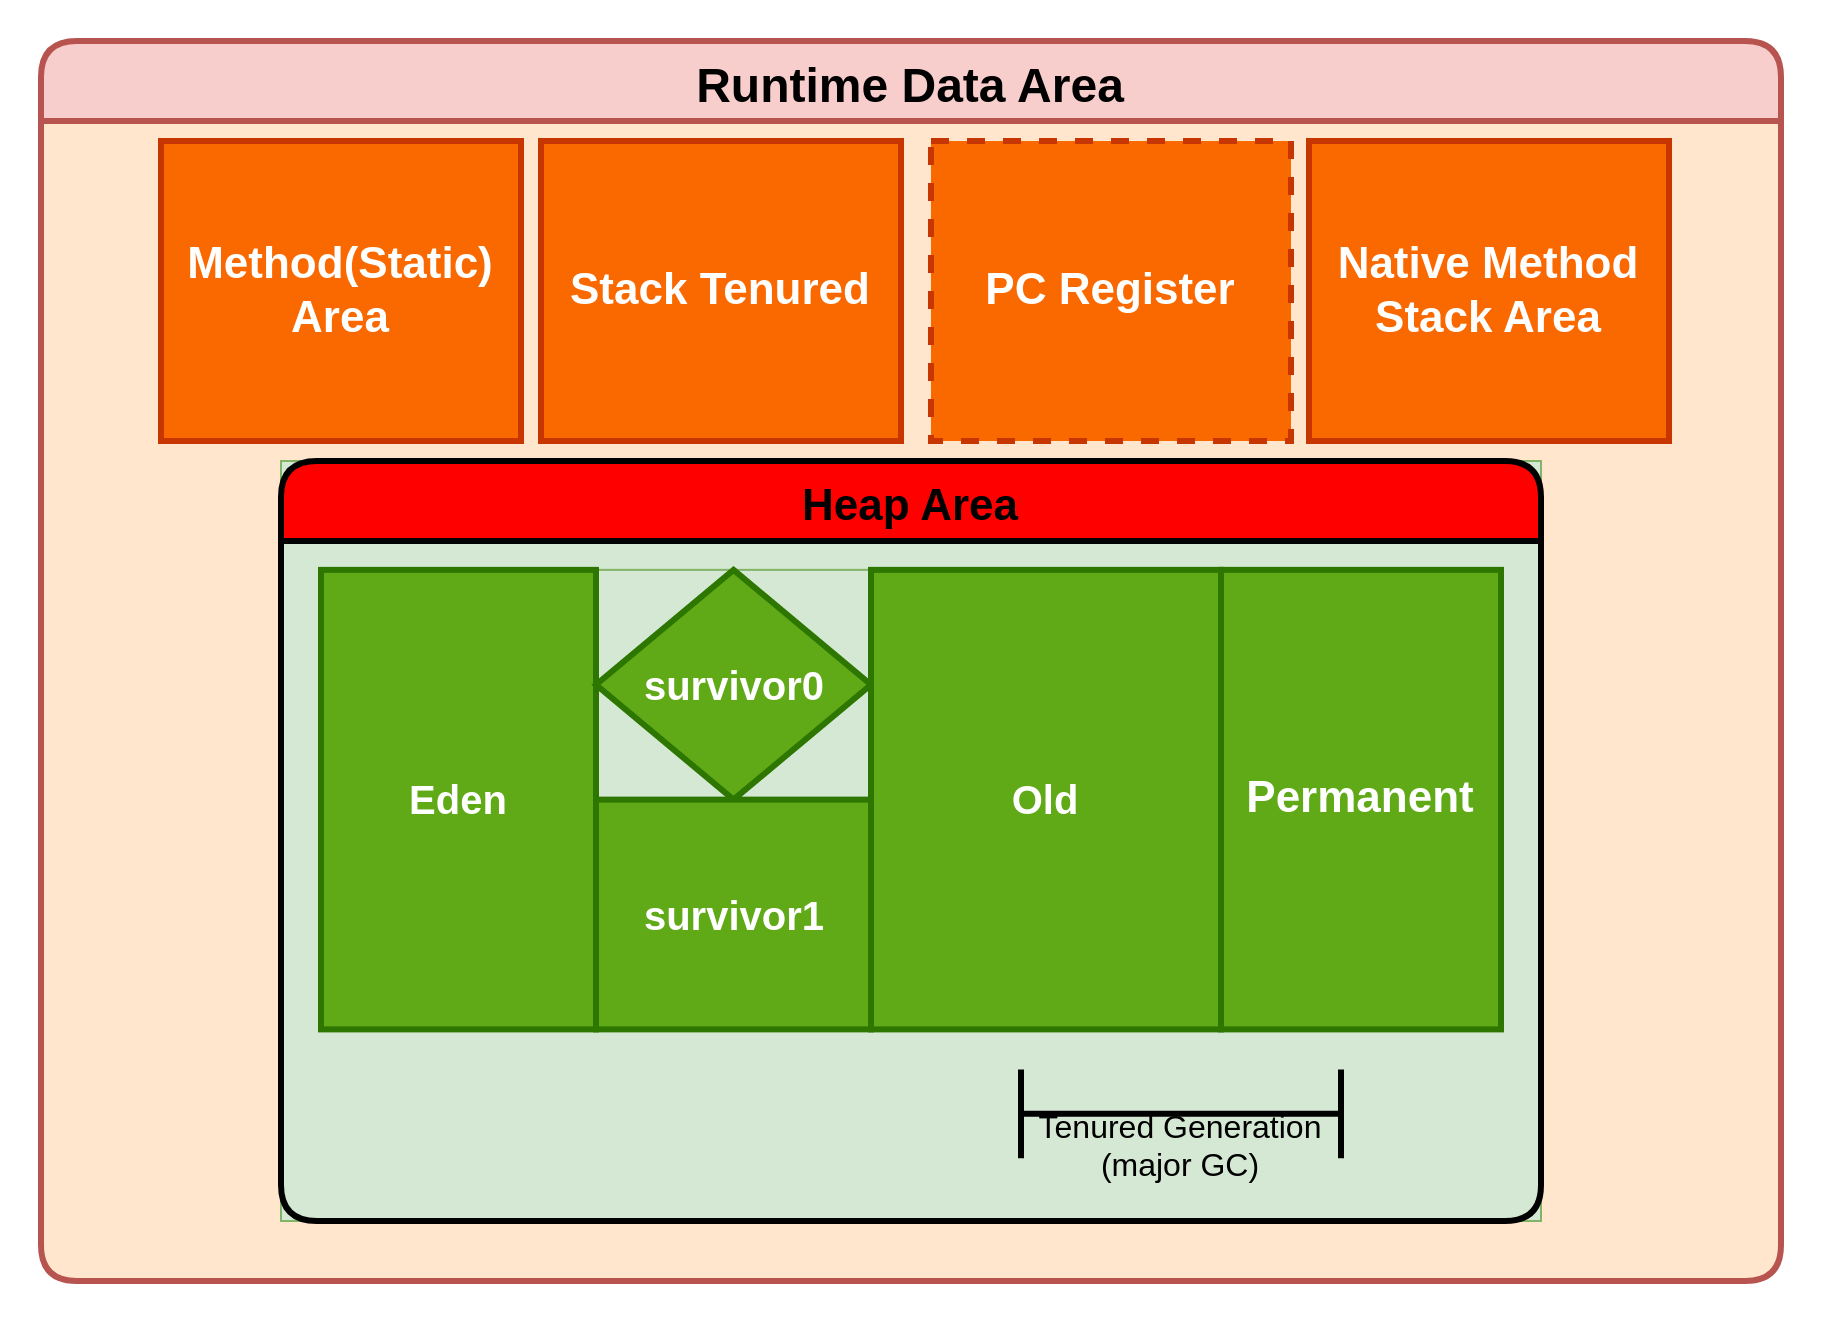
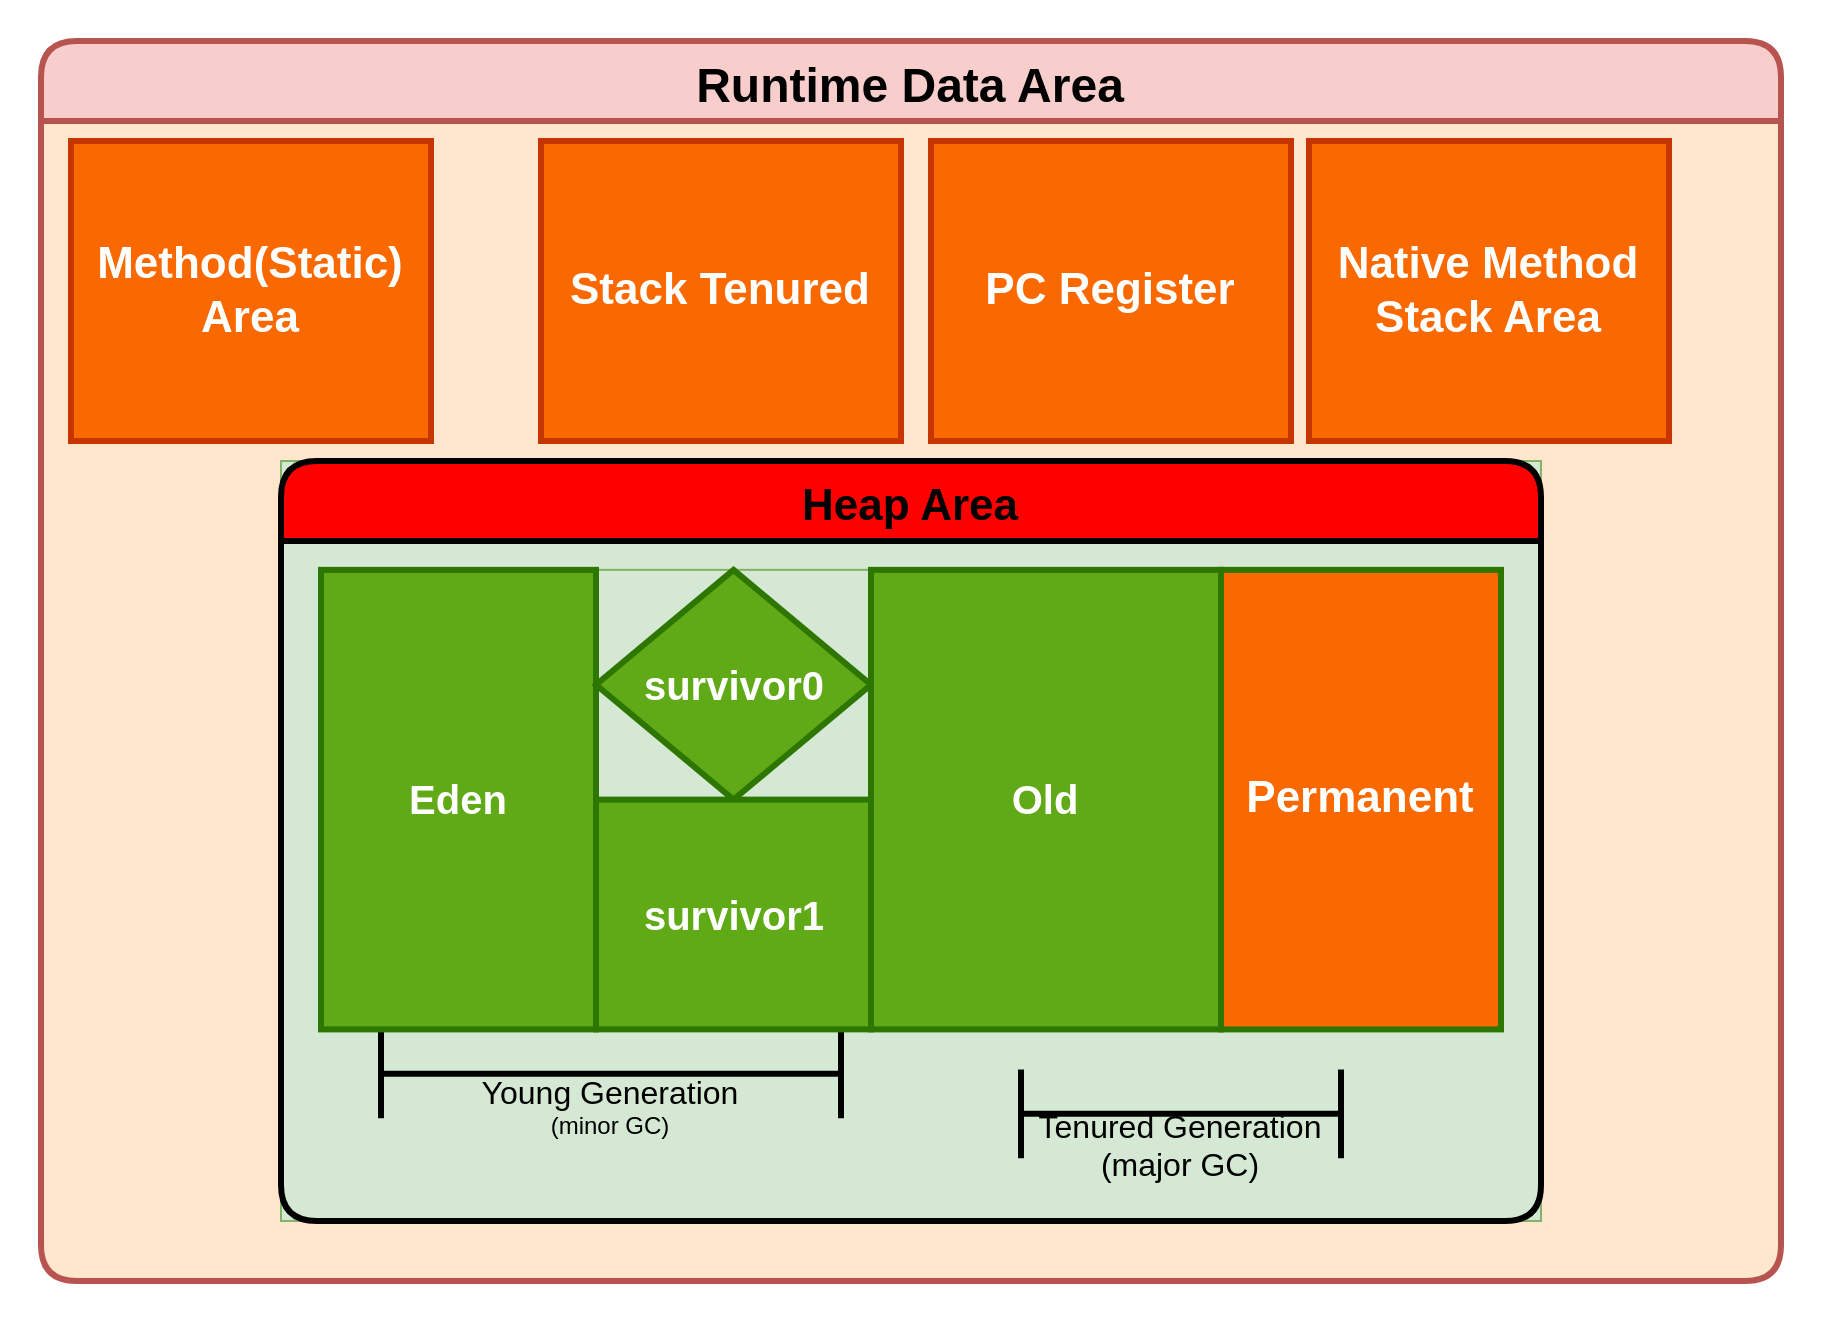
  <mxCell id="0" />
  <mxCell id="1" parent="0" />
  <mxCell id="2" value="Runtime Data Area" style="swimlane;fillColor=#f8cecc;strokeColor=#b85450;strokeWidth=3;rounded=1;swimlaneLine=1;shadow=0;glass=0;sketch=0;separatorColor=none;swimlaneFillColor=#FFE6CC;fontSize=24;startSize=40;" parent="1" vertex="1"><mxGeometry x="20" y="20" width="870" height="620" as="geometry" /></mxCell>
- <mxCell id="3" value="&lt;b&gt;&lt;font style=&quot;font-size: 22px&quot;&gt;Method(Static) Area&lt;/font&gt;&lt;/b&gt;" style="rounded=0;whiteSpace=wrap;html=1;shadow=0;glass=0;sketch=0;strokeWidth=3;fillColor=#fa6800;strokeColor=#C73500;fontColor=#ffffff;" parent="2" vertex="1"><mxGeometry x="60" y="50" width="180" height="150" as="geometry" /></mxCell>
+ <mxCell id="3" value="&lt;b&gt;&lt;font style=&quot;font-size: 22px&quot;&gt;Method(Static) Area&lt;/font&gt;&lt;/b&gt;" style="rounded=0;whiteSpace=wrap;html=1;shadow=0;glass=0;sketch=0;strokeWidth=3;fillColor=#fa6800;strokeColor=#C73500;fontColor=#ffffff;" parent="2" vertex="1"><mxGeometry x="15" y="50" width="180" height="150" as="geometry" /></mxCell>
  <mxCell id="4" value="" style="group;fillColor=#d5e8d4;strokeColor=#82b366;" parent="2" vertex="1" connectable="0"><mxGeometry x="120" y="210" width="630" height="380" as="geometry" /></mxCell>
  <mxCell id="5" value="Heap Area" style="swimlane;rounded=1;shadow=0;glass=0;sketch=0;strokeWidth=3;fillColor=#FF0000;startSize=40;fontSize=22;" parent="4" vertex="1"><mxGeometry width="630" height="380.0" as="geometry" /></mxCell>
  <mxCell id="6" value="&lt;div&gt;&lt;br&gt;&lt;/div&gt;&lt;div style=&quot;font-size: 16px&quot;&gt;&lt;br&gt;&lt;/div&gt;&lt;div style=&quot;font-size: 16px&quot;&gt;Tenured Generation&lt;/div&gt;&lt;div style=&quot;font-size: 16px&quot;&gt;(major GC)&lt;br&gt;&lt;/div&gt;" style="shape=crossbar;whiteSpace=wrap;html=1;rounded=1;shadow=0;glass=0;sketch=0;strokeWidth=3;" parent="5" vertex="1"><mxGeometry x="370" y="304.199" width="160" height="44.45" as="geometry" /></mxCell>
+ <mxCell id="7" value="&lt;div&gt;&lt;br&gt;&lt;/div&gt;&lt;div style=&quot;font-size: 16px&quot;&gt;&lt;br&gt;&lt;/div&gt;&lt;div style=&quot;font-size: 16px&quot;&gt;Young Generation&lt;br&gt;&lt;/div&gt;&lt;div&gt;(minor GC)&lt;br&gt;&lt;/div&gt;" style="shape=crossbar;whiteSpace=wrap;html=1;rounded=1;shadow=0;glass=0;sketch=0;strokeWidth=3;" parent="5" vertex="1"><mxGeometry x="50" y="284.199" width="230" height="44.45" as="geometry" /></mxCell>
  <mxCell id="8" value="" style="group;fillColor=#d5e8d4;strokeColor=#82b366;" parent="5" vertex="1" connectable="0"><mxGeometry x="20" y="54.429" width="590" height="229.767" as="geometry" /></mxCell>
  <mxCell id="9" value="&lt;font style=&quot;font-size: 20px&quot;&gt;&lt;b&gt;Eden&lt;/b&gt;&lt;/font&gt;" style="rounded=0;whiteSpace=wrap;html=1;shadow=0;glass=0;sketch=0;strokeWidth=3;fillColor=#60a917;strokeColor=#2D7600;fontColor=#ffffff;" parent="8" vertex="1"><mxGeometry width="137.5" height="229.767" as="geometry" /></mxCell>
  <mxCell id="10" value="&lt;font style=&quot;font-size: 20px&quot;&gt;&lt;b&gt;survivor0&lt;/b&gt;&lt;/font&gt;" style="rhombus;whiteSpace=wrap;html=1;shadow=0;glass=0;sketch=0;strokeWidth=3;fillColor=#60a917;strokeColor=#2D7600;fontColor=#ffffff;" parent="8" vertex="1"><mxGeometry x="137.5" width="137.5" height="114.884" as="geometry" /></mxCell>
  <mxCell id="11" value="&lt;font style=&quot;font-size: 20px&quot;&gt;&lt;b&gt;&lt;font style=&quot;font-size: 20px&quot;&gt;survivor1&lt;/font&gt;&lt;/b&gt;&lt;/font&gt;" style="rounded=0;whiteSpace=wrap;html=1;shadow=0;glass=0;sketch=0;strokeWidth=3;fillColor=#60a917;strokeColor=#2D7600;fontColor=#ffffff;" parent="8" vertex="1"><mxGeometry x="137.5" y="114.884" width="137.5" height="114.884" as="geometry" /></mxCell>
  <mxCell id="12" value="&lt;font style=&quot;font-size: 20px&quot;&gt;&lt;b&gt;&lt;font style=&quot;font-size: 20px&quot;&gt;O&lt;span&gt;ld&lt;/span&gt;&lt;/font&gt;&lt;/b&gt;&lt;/font&gt;" style="rounded=0;whiteSpace=wrap;html=1;shadow=0;glass=0;sketch=0;strokeWidth=3;fillColor=#60a917;strokeColor=#2D7600;fontColor=#ffffff;" parent="8" vertex="1"><mxGeometry x="275" width="175" height="229.767" as="geometry" /></mxCell>
- <mxCell id="13" value="&lt;b&gt;&lt;font style=&quot;font-size: 22px&quot;&gt;Permanent&lt;/font&gt;&lt;/b&gt;" style="rounded=0;whiteSpace=wrap;html=1;shadow=0;glass=0;sketch=0;strokeWidth=3;fillColor=#60a917;strokeColor=#2D7600;fontColor=#ffffff;" parent="8" vertex="1"><mxGeometry x="450" width="140" height="229.767" as="geometry" /></mxCell>
+ <mxCell id="13" value="&lt;b&gt;&lt;font style=&quot;font-size: 22px&quot;&gt;Permanent&lt;/font&gt;&lt;/b&gt;" style="rounded=0;whiteSpace=wrap;html=1;shadow=0;glass=0;sketch=0;strokeWidth=3;fillColor=#fa6800;strokeColor=#2D7600;fontColor=#ffffff;" parent="8" vertex="1"><mxGeometry x="450" width="140" height="229.767" as="geometry" /></mxCell>
  <mxCell id="14" value="&lt;font style=&quot;font-size: 22px&quot;&gt;&lt;b&gt;Native Method Stack Area&lt;/b&gt;&lt;/font&gt;" style="rounded=0;whiteSpace=wrap;html=1;shadow=0;glass=0;sketch=0;strokeWidth=3;fillColor=#fa6800;strokeColor=#C73500;fontColor=#ffffff;" parent="2" vertex="1"><mxGeometry x="634" y="50" width="180" height="150" as="geometry" /></mxCell>
- <mxCell id="15" value="&lt;font style=&quot;font-size: 22px&quot;&gt;&lt;b&gt;PC Register&lt;/b&gt;&lt;/font&gt;" style="rounded=0;whiteSpace=wrap;html=1;shadow=0;glass=0;sketch=0;strokeWidth=3;fillColor=#fa6800;strokeColor=#C73500;fontColor=#ffffff;dashed=1;" parent="2" vertex="1"><mxGeometry x="445" y="50" width="180" height="150" as="geometry" /></mxCell>
+ <mxCell id="15" value="&lt;font style=&quot;font-size: 22px&quot;&gt;&lt;b&gt;PC Register&lt;/b&gt;&lt;/font&gt;" style="rounded=0;whiteSpace=wrap;html=1;shadow=0;glass=0;sketch=0;strokeWidth=3;fillColor=#fa6800;strokeColor=#C73500;fontColor=#ffffff;" parent="2" vertex="1"><mxGeometry x="445" y="50" width="180" height="150" as="geometry" /></mxCell>
  <mxCell id="16" value="&lt;div&gt;&lt;font style=&quot;font-size: 22px&quot;&gt;&lt;b&gt;Stack Tenured&lt;/b&gt;&lt;/font&gt;&lt;/div&gt;" style="rounded=0;whiteSpace=wrap;html=1;shadow=0;glass=0;sketch=0;strokeWidth=3;fillColor=#fa6800;strokeColor=#C73500;fontColor=#ffffff;" parent="2" vertex="1"><mxGeometry x="250" y="50" width="180" height="150" as="geometry" /></mxCell>
